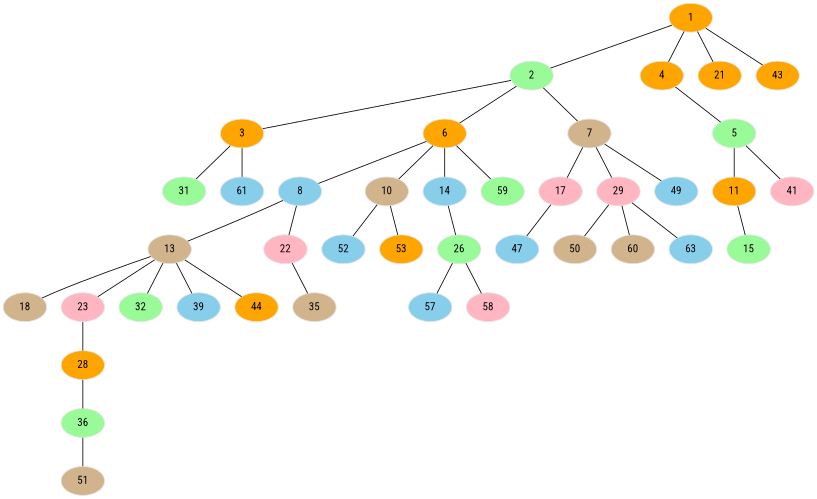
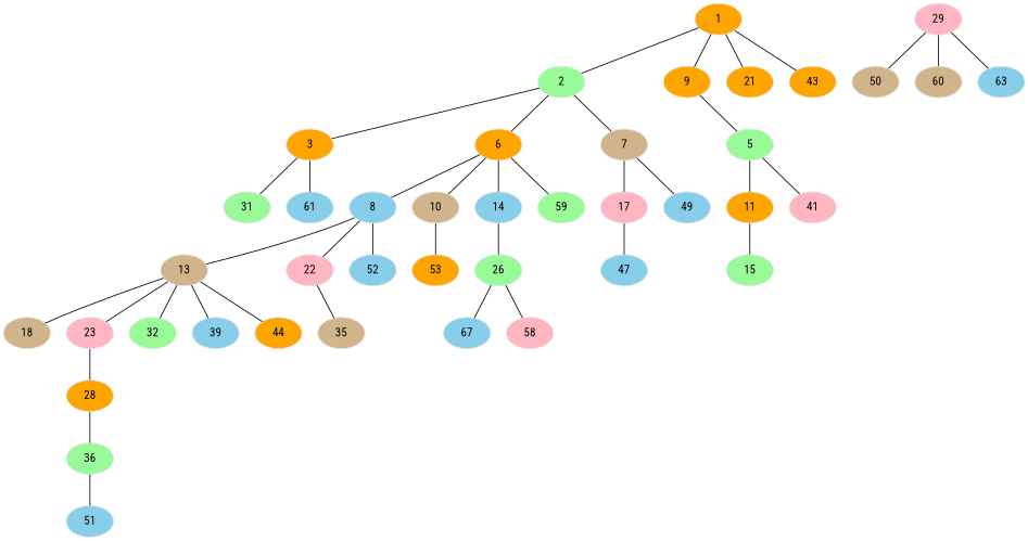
  graph {
    fontname="Roboto Condensed"
    node [color=gray90 fillcolor=orange fontname="Roboto Condensed" style=filled]
    edge [fontname="Roboto Condensed"]
    1 [super="+56"]
    2 [fillcolor=palegreen]
-   4 [super="+34"]
+   4 [super="+34" label=9]
    21 [super="+38"]
    43
    3 [super="+55"]
    6 [super="+9"]
    7 [fillcolor=tan super="+24"]
    5 [fillcolor=palegreen super="+15"]
    31 [fillcolor=palegreen super="+62"]
    61 [fillcolor=skyblue]
    8 [fillcolor=skyblue super="+45"]
    10 [fillcolor=tan super="+16"]
    14 [fillcolor=skyblue super="+20"]
    59 [fillcolor=palegreen]
    17 [fillcolor=lightpink super="+30"]
    29 [fillcolor=lightpink super="+42"]
    49 [fillcolor=skyblue]
    11 [super="+12"]
    41 [fillcolor=lightpink]
    n21 [fillcolor=palegreen label=15]
    13 [fillcolor=tan super="+19"]
    22 [fillcolor=lightpink super="+27"]
    52 [fillcolor=skyblue]
    53
    26 [fillcolor=palegreen super="+37"]
    47 [fillcolor=skyblue]
    50 [fillcolor=tan]
    60 [fillcolor=tan]
    63 [fillcolor=skyblue]
    18 [fillcolor=tan super="+40"]
    23 [fillcolor=lightpink]
    32 [fillcolor=palegreen super="+33"]
    39 [fillcolor=skyblue]
    44
    35 [fillcolor=tan super="+54"]
    28 [super="+48"]
-   57 [fillcolor=skyblue]
+   57 [fillcolor=skyblue label=67]
    58 [fillcolor=lightpink]
    36 [fillcolor=palegreen super="+46"]
-   51 [fillcolor=tan]
+   51 [fillcolor=skyblue]
    1 -- 2
    1 -- 4
    1 -- 21
    1 -- 43
    2 -- 3
    2 -- 6
    2 -- 7
    4 -- 5
    3 -- 31
    3 -- 61
    6 -- 8
    6 -- 10
    6 -- 14
    6 -- 59
    7 -- 17
-   7 -- 29
    7 -- 49
    5 -- 11
    5 -- 41
    8 -- 13
    8 -- 22
-   10 -- 52
+   8 -- 52
    10 -- 53
    14 -- 26
    17 -- 47
    29 -- 50
    29 -- 60
    29 -- 63
    11 -- n21
    13 -- 18
    13 -- 23
    13 -- 32
    13 -- 39
    13 -- 44
    22 -- 35
    26 -- 57
    26 -- 58
    23 -- 28
    28 -- 36
    36 -- 51
  }
